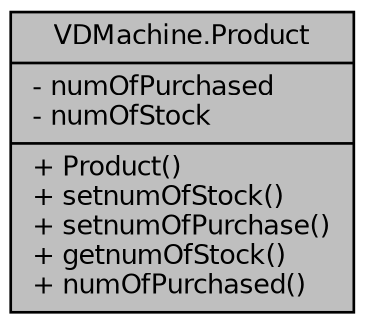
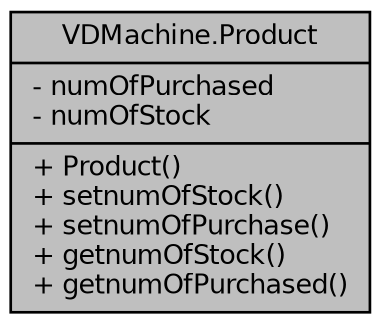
  digraph {
-   n1 [color=black fillcolor=grey75 fontcolor=black fontname=Helvetica fontsize=10 height=0.2 label="{VDMachine.Product\n|- numOfPurchased\l- numOfStock\l|+ Product()\l+ setnumOfStock()\l+ setnumOfPurchase()\l+ getnumOfStock()\l+ numOfPurchased()\l}" shape=record style=filled width=0.4]
+   n1 [color=black fillcolor=grey75 fontcolor=black fontname=Helvetica fontsize=10 height=0.2 label="{VDMachine.Product\n|- numOfPurchased\l- numOfStock\l|+ Product()\l+ setnumOfStock()\l+ setnumOfPurchase()\l+ getnumOfStock()\l+ getnumOfPurchased()\l}" shape=record style=filled width=0.4]
  }
